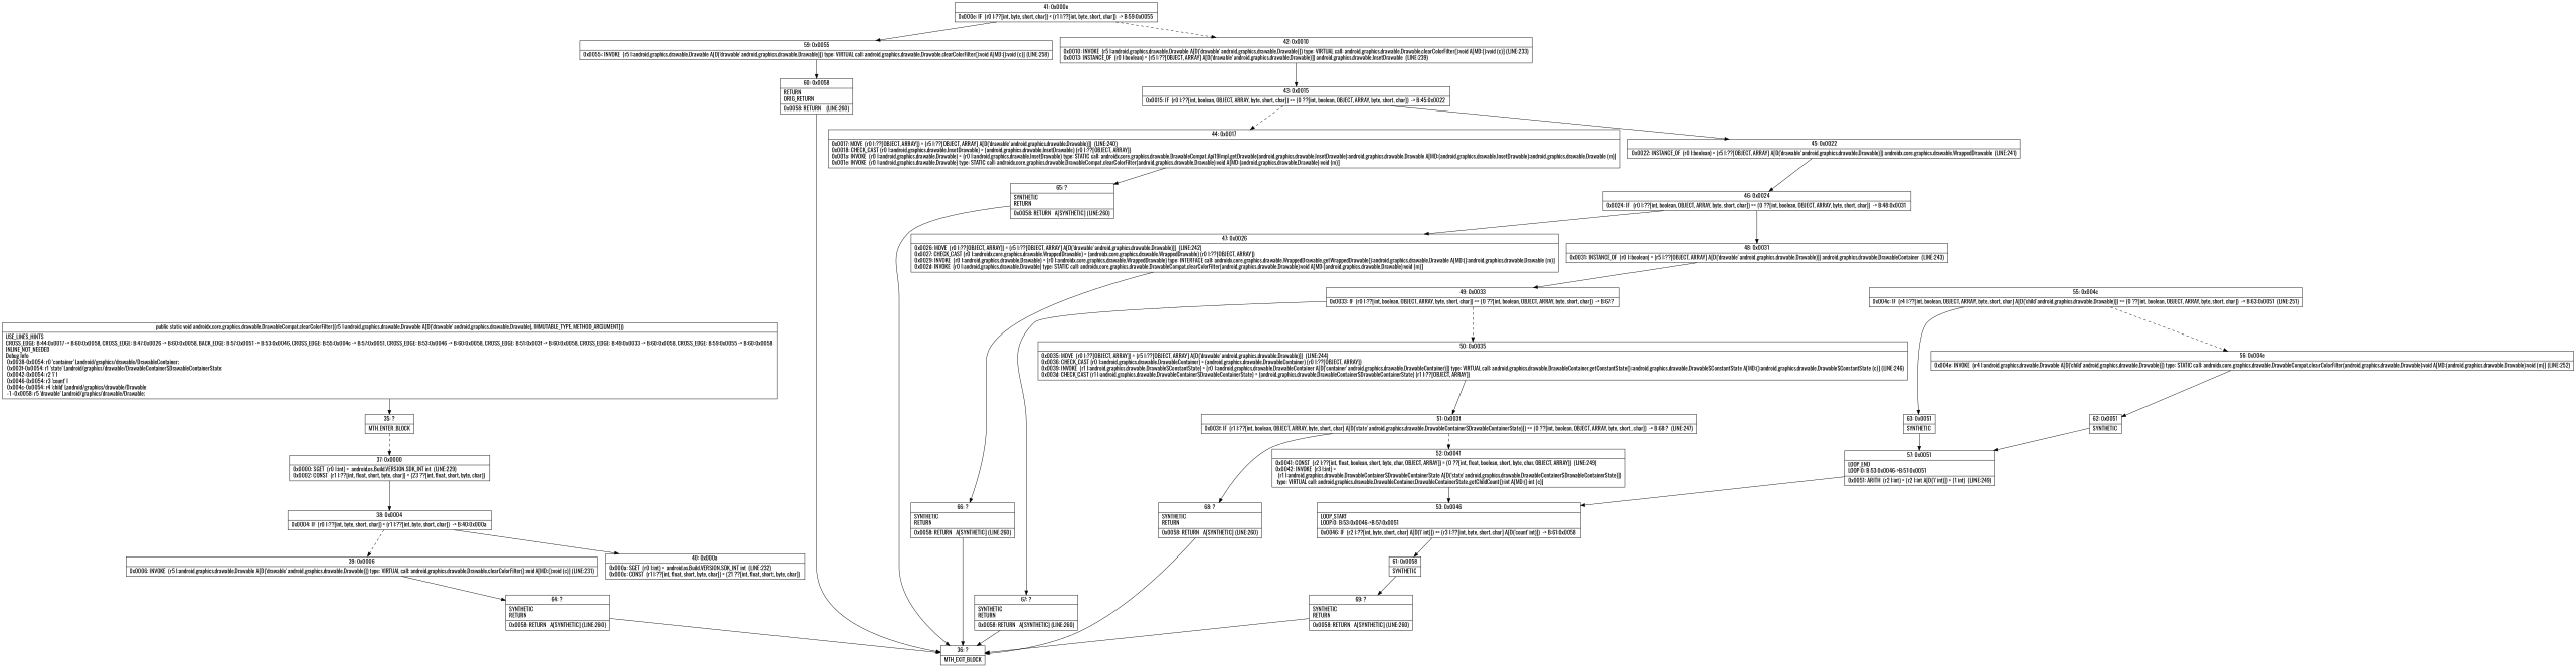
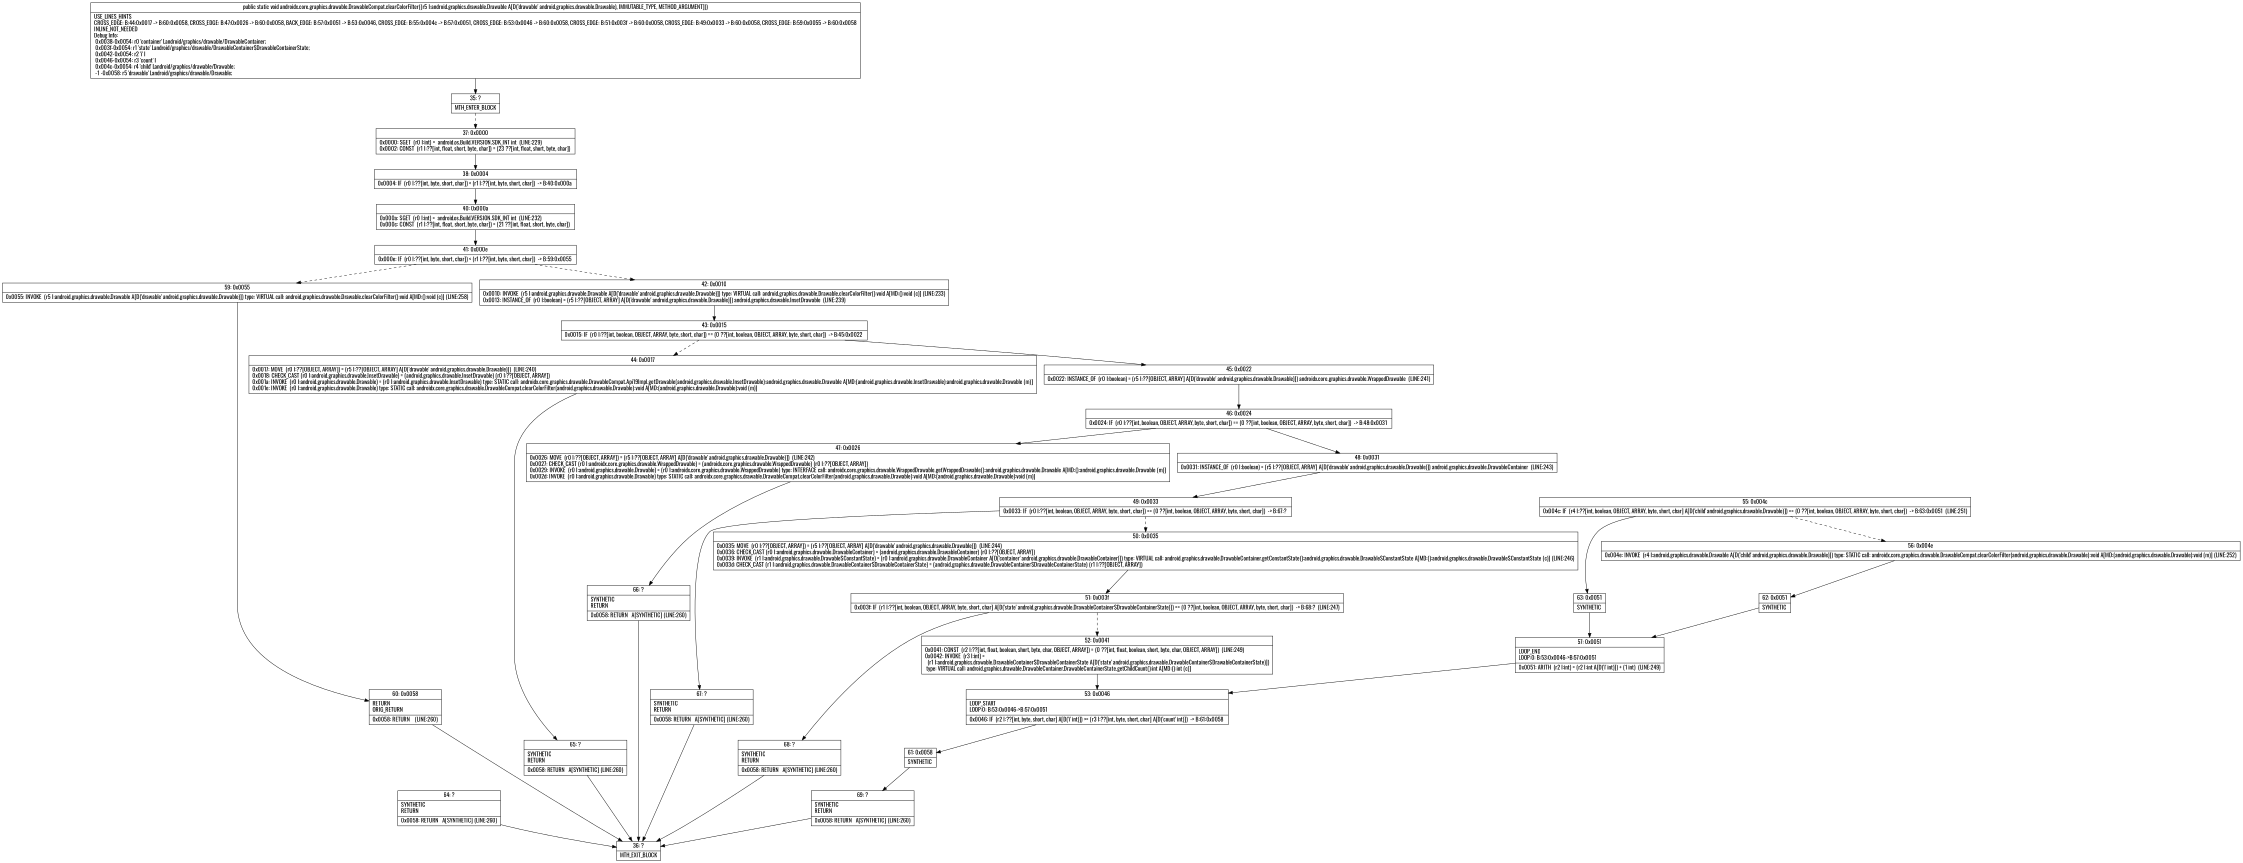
  digraph {
    fontname=Oswald
    node [fontname=Oswald shape=record]
    edge [fontname=Oswald]
    n1 [label="{35\:\ ?|MTH_ENTER_BLOCK\l}"]
    n2 [label="{37\:\ 0x0000|0x0000: SGET  (r0 I:int) =  android.os.Build.VERSION.SDK_INT int  (LINE:229)\l0x0002: CONST  (r1 I:??[int, float, short, byte, char]) = (23 ??[int, float, short, byte, char]) \l}"]
    n3 [label="{38\:\ 0x0004|0x0004: IF  (r0 I:??[int, byte, short, char]) \< (r1 I:??[int, byte, short, char])  \-\> B:40:0x000a \l}"]
-   n4 [label="{39\:\ 0x0006|0x0006: INVOKE  (r5 I:android.graphics.drawable.Drawable A[D('drawable' android.graphics.drawable.Drawable)]) type: VIRTUAL call: android.graphics.drawable.Drawable.clearColorFilter():void A[MD:():void (c)] (LINE:231)\l}"]
    n5 [label="{40\:\ 0x000a|0x000a: SGET  (r0 I:int) =  android.os.Build.VERSION.SDK_INT int  (LINE:232)\l0x000c: CONST  (r1 I:??[int, float, short, byte, char]) = (21 ??[int, float, short, byte, char]) \l}"]
    n6 [label="{64\:\ ?|SYNTHETIC\lRETURN\l|0x0058: RETURN   A[SYNTHETIC] (LINE:260)\l}"]
    n7 [label="{41\:\ 0x000e|0x000e: IF  (r0 I:??[int, byte, short, char]) \< (r1 I:??[int, byte, short, char])  \-\> B:59:0x0055 \l}"]
    n8 [label="{36\:\ ?|MTH_EXIT_BLOCK\l}"]
    n9 [label="{42\:\ 0x0010|0x0010: INVOKE  (r5 I:android.graphics.drawable.Drawable A[D('drawable' android.graphics.drawable.Drawable)]) type: VIRTUAL call: android.graphics.drawable.Drawable.clearColorFilter():void A[MD:():void (c)] (LINE:233)\l0x0013: INSTANCE_OF  (r0 I:boolean) = (r5 I:??[OBJECT, ARRAY] A[D('drawable' android.graphics.drawable.Drawable)]) android.graphics.drawable.InsetDrawable  (LINE:239)\l}"]
    n10 [label="{59\:\ 0x0055|0x0055: INVOKE  (r5 I:android.graphics.drawable.Drawable A[D('drawable' android.graphics.drawable.Drawable)]) type: VIRTUAL call: android.graphics.drawable.Drawable.clearColorFilter():void A[MD:():void (c)] (LINE:258)\l}"]
    n11 [label="{43\:\ 0x0015|0x0015: IF  (r0 I:??[int, boolean, OBJECT, ARRAY, byte, short, char]) == (0 ??[int, boolean, OBJECT, ARRAY, byte, short, char])  \-\> B:45:0x0022 \l}"]
    n12 [label="{60\:\ 0x0058|RETURN\lORIG_RETURN\l|0x0058: RETURN    (LINE:260)\l}"]
    n13 [label="{44\:\ 0x0017|0x0017: MOVE  (r0 I:??[OBJECT, ARRAY]) = (r5 I:??[OBJECT, ARRAY] A[D('drawable' android.graphics.drawable.Drawable)])  (LINE:240)\l0x0018: CHECK_CAST (r0 I:android.graphics.drawable.InsetDrawable) = (android.graphics.drawable.InsetDrawable) (r0 I:??[OBJECT, ARRAY]) \l0x001a: INVOKE  (r0 I:android.graphics.drawable.Drawable) = (r0 I:android.graphics.drawable.InsetDrawable) type: STATIC call: androidx.core.graphics.drawable.DrawableCompat.Api19Impl.getDrawable(android.graphics.drawable.InsetDrawable):android.graphics.drawable.Drawable A[MD:(android.graphics.drawable.InsetDrawable):android.graphics.drawable.Drawable (m)]\l0x001e: INVOKE  (r0 I:android.graphics.drawable.Drawable) type: STATIC call: androidx.core.graphics.drawable.DrawableCompat.clearColorFilter(android.graphics.drawable.Drawable):void A[MD:(android.graphics.drawable.Drawable):void (m)]\l}"]
    n14 [label="{45\:\ 0x0022|0x0022: INSTANCE_OF  (r0 I:boolean) = (r5 I:??[OBJECT, ARRAY] A[D('drawable' android.graphics.drawable.Drawable)]) androidx.core.graphics.drawable.WrappedDrawable  (LINE:241)\l}"]
    n15 [label="{65\:\ ?|SYNTHETIC\lRETURN\l|0x0058: RETURN   A[SYNTHETIC] (LINE:260)\l}"]
    n16 [label="{46\:\ 0x0024|0x0024: IF  (r0 I:??[int, boolean, OBJECT, ARRAY, byte, short, char]) == (0 ??[int, boolean, OBJECT, ARRAY, byte, short, char])  \-\> B:48:0x0031 \l}"]
    n17 [label="{47\:\ 0x0026|0x0026: MOVE  (r0 I:??[OBJECT, ARRAY]) = (r5 I:??[OBJECT, ARRAY] A[D('drawable' android.graphics.drawable.Drawable)])  (LINE:242)\l0x0027: CHECK_CAST (r0 I:androidx.core.graphics.drawable.WrappedDrawable) = (androidx.core.graphics.drawable.WrappedDrawable) (r0 I:??[OBJECT, ARRAY]) \l0x0029: INVOKE  (r0 I:android.graphics.drawable.Drawable) = (r0 I:androidx.core.graphics.drawable.WrappedDrawable) type: INTERFACE call: androidx.core.graphics.drawable.WrappedDrawable.getWrappedDrawable():android.graphics.drawable.Drawable A[MD:():android.graphics.drawable.Drawable (m)]\l0x002d: INVOKE  (r0 I:android.graphics.drawable.Drawable) type: STATIC call: androidx.core.graphics.drawable.DrawableCompat.clearColorFilter(android.graphics.drawable.Drawable):void A[MD:(android.graphics.drawable.Drawable):void (m)]\l}"]
    n18 [label="{48\:\ 0x0031|0x0031: INSTANCE_OF  (r0 I:boolean) = (r5 I:??[OBJECT, ARRAY] A[D('drawable' android.graphics.drawable.Drawable)]) android.graphics.drawable.DrawableContainer  (LINE:243)\l}"]
    n19 [label="{66\:\ ?|SYNTHETIC\lRETURN\l|0x0058: RETURN   A[SYNTHETIC] (LINE:260)\l}"]
    n20 [label="{49\:\ 0x0033|0x0033: IF  (r0 I:??[int, boolean, OBJECT, ARRAY, byte, short, char]) == (0 ??[int, boolean, OBJECT, ARRAY, byte, short, char])  \-\> B:67:? \l}"]
    n21 [label="{50\:\ 0x0035|0x0035: MOVE  (r0 I:??[OBJECT, ARRAY]) = (r5 I:??[OBJECT, ARRAY] A[D('drawable' android.graphics.drawable.Drawable)])  (LINE:244)\l0x0036: CHECK_CAST (r0 I:android.graphics.drawable.DrawableContainer) = (android.graphics.drawable.DrawableContainer) (r0 I:??[OBJECT, ARRAY]) \l0x0039: INVOKE  (r1 I:android.graphics.drawable.Drawable$ConstantState) = (r0 I:android.graphics.drawable.DrawableContainer A[D('container' android.graphics.drawable.DrawableContainer)]) type: VIRTUAL call: android.graphics.drawable.DrawableContainer.getConstantState():android.graphics.drawable.Drawable$ConstantState A[MD:():android.graphics.drawable.Drawable$ConstantState (c)] (LINE:246)\l0x003d: CHECK_CAST (r1 I:android.graphics.drawable.DrawableContainer$DrawableContainerState) = (android.graphics.drawable.DrawableContainer$DrawableContainerState) (r1 I:??[OBJECT, ARRAY]) \l}"]
    n22 [label="{67\:\ ?|SYNTHETIC\lRETURN\l|0x0058: RETURN   A[SYNTHETIC] (LINE:260)\l}"]
    n23 [label="{51\:\ 0x003f|0x003f: IF  (r1 I:??[int, boolean, OBJECT, ARRAY, byte, short, char] A[D('state' android.graphics.drawable.DrawableContainer$DrawableContainerState)]) == (0 ??[int, boolean, OBJECT, ARRAY, byte, short, char])  \-\> B:68:?  (LINE:247)\l}"]
    n24 [label="{52\:\ 0x0041|0x0041: CONST  (r2 I:??[int, float, boolean, short, byte, char, OBJECT, ARRAY]) = (0 ??[int, float, boolean, short, byte, char, OBJECT, ARRAY])  (LINE:249)\l0x0042: INVOKE  (r3 I:int) = \l  (r1 I:android.graphics.drawable.DrawableContainer$DrawableContainerState A[D('state' android.graphics.drawable.DrawableContainer$DrawableContainerState)])\l type: VIRTUAL call: android.graphics.drawable.DrawableContainer.DrawableContainerState.getChildCount():int A[MD:():int (c)]\l}"]
    n25 [label="{68\:\ ?|SYNTHETIC\lRETURN\l|0x0058: RETURN   A[SYNTHETIC] (LINE:260)\l}"]
    n26 [label="{53\:\ 0x0046|LOOP_START\lLOOP:0: B:53:0x0046\-\>B:57:0x0051\l|0x0046: IF  (r2 I:??[int, byte, short, char] A[D('i' int)]) \>= (r3 I:??[int, byte, short, char] A[D('count' int)])  \-\> B:61:0x0058 \l}"]
    n27 [label="{61\:\ 0x0058|SYNTHETIC\l}"]
    n28 [label="{69\:\ ?|SYNTHETIC\lRETURN\l|0x0058: RETURN   A[SYNTHETIC] (LINE:260)\l}"]
    n29 [label="{55\:\ 0x004c|0x004c: IF  (r4 I:??[int, boolean, OBJECT, ARRAY, byte, short, char] A[D('child' android.graphics.drawable.Drawable)]) == (0 ??[int, boolean, OBJECT, ARRAY, byte, short, char])  \-\> B:63:0x0051  (LINE:251)\l}"]
    n30 [label="{56\:\ 0x004e|0x004e: INVOKE  (r4 I:android.graphics.drawable.Drawable A[D('child' android.graphics.drawable.Drawable)]) type: STATIC call: androidx.core.graphics.drawable.DrawableCompat.clearColorFilter(android.graphics.drawable.Drawable):void A[MD:(android.graphics.drawable.Drawable):void (m)] (LINE:252)\l}"]
    n31 [label="{63\:\ 0x0051|SYNTHETIC\l}"]
    n32 [label="{62\:\ 0x0051|SYNTHETIC\l}"]
    n33 [label="{57\:\ 0x0051|LOOP_END\lLOOP:0: B:53:0x0046\-\>B:57:0x0051\l|0x0051: ARITH  (r2 I:int) = (r2 I:int A[D('i' int)]) + (1 int)  (LINE:249)\l}"]
    n34 [label="{public static void androidx.core.graphics.drawable.DrawableCompat.clearColorFilter((r5 I:android.graphics.drawable.Drawable A[D('drawable' android.graphics.drawable.Drawable), IMMUTABLE_TYPE, METHOD_ARGUMENT]))  | USE_LINES_HINTS\lCROSS_EDGE: B:44:0x0017 \-\> B:60:0x0058, CROSS_EDGE: B:47:0x0026 \-\> B:60:0x0058, BACK_EDGE: B:57:0x0051 \-\> B:53:0x0046, CROSS_EDGE: B:55:0x004c \-\> B:57:0x0051, CROSS_EDGE: B:53:0x0046 \-\> B:60:0x0058, CROSS_EDGE: B:51:0x003f \-\> B:60:0x0058, CROSS_EDGE: B:49:0x0033 \-\> B:60:0x0058, CROSS_EDGE: B:59:0x0055 \-\> B:60:0x0058\lINLINE_NOT_NEEDED\lDebug Info:\l  0x0038\-0x0054: r0 'container' Landroid\/graphics\/drawable\/DrawableContainer;\l  0x003f\-0x0054: r1 'state' Landroid\/graphics\/drawable\/DrawableContainer$DrawableContainerState;\l  0x0042\-0x0054: r2 'i' I\l  0x0046\-0x0054: r3 'count' I\l  0x004c\-0x0054: r4 'child' Landroid\/graphics\/drawable\/Drawable;\l  \-1 \-0x0058: r5 'drawable' Landroid\/graphics\/drawable\/Drawable;\l}"]
    n1 -> n2 [style=dashed]
    n2 -> n3
-   n3 -> n4 [style=dashed]
    n3 -> n5
-   n4 -> n6
+   n5 -> n7
    n6 -> n8
    n7 -> n9 [style=dashed]
-   n7 -> n10
+   n7 -> n10 [style=dashed]
    n9 -> n11
    n10 -> n12
    n11 -> n13 [style=dashed]
    n11 -> n14
    n12 -> n8
    n13 -> n15
    n14 -> n16
    n15 -> n8
    n16 -> n17 [style=solid]
    n16 -> n18
    n17 -> n19
    n18 -> n20
    n19 -> n8
    n20 -> n21 [style=dashed]
    n20 -> n22
    n21 -> n23
    n22 -> n8
    n23 -> n24 [style=dashed]
    n23 -> n25
    n24 -> n26
    n25 -> n8
    n26 -> n27
    n27 -> n28
    n28 -> n8
    n29 -> n30 [style=dashed]
    n29 -> n31
    n30 -> n32
    n31 -> n33
    n32 -> n33
    n33 -> n26
    n34 -> n1
  }
